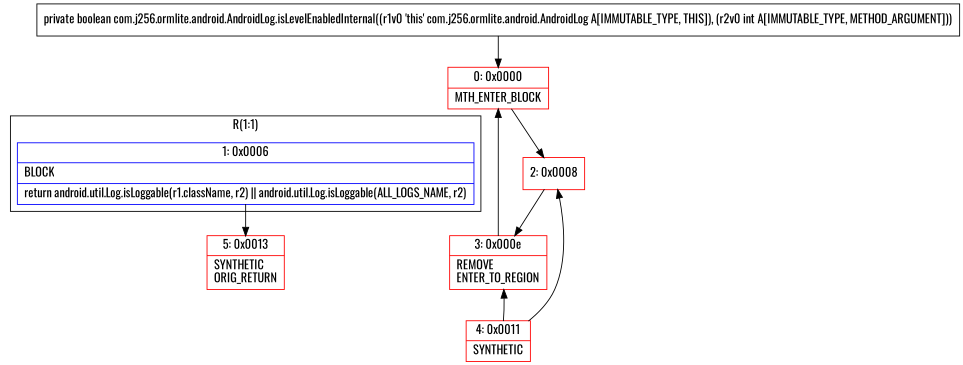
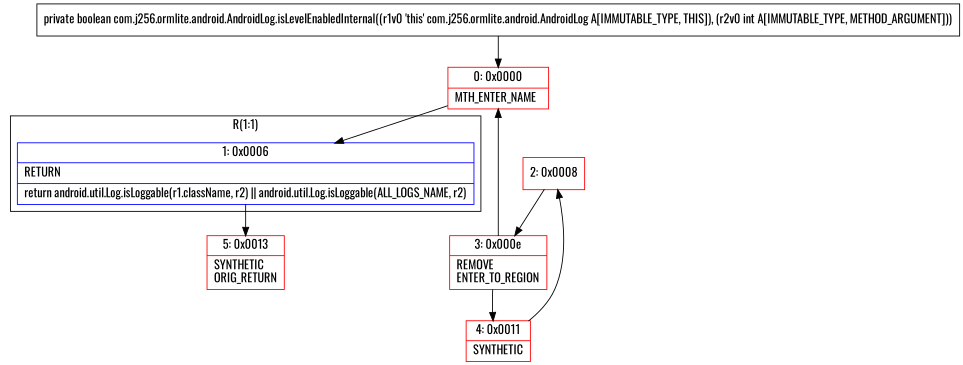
  digraph {
    fontname=Oswald
    node [color=red fontname=Oswald shape=record]
    edge [fontname=Oswald]
-   n1 [color=blue label="{1\:\ 0x0006|BLOCK\l|return android.util.Log.isLoggable(r1.className, r2) \|\| android.util.Log.isLoggable(ALL_LOGS_NAME, r2)\l}"]
+   n1 [color=blue label="{1\:\ 0x0006|RETURN\l|return android.util.Log.isLoggable(r1.className, r2) \|\| android.util.Log.isLoggable(ALL_LOGS_NAME, r2)\l}"]
    n2 [label="{5\:\ 0x0013|SYNTHETIC\lORIG_RETURN\l}"]
    n3 [label="{2\:\ 0x0008}"]
    n4 [label="{3\:\ 0x000e|REMOVE\lENTER_TO_REGION\l}"]
-   n5 [label="{0\:\ 0x0000|MTH_ENTER_BLOCK\l}"]
+   n5 [label="{0\:\ 0x0000|MTH_ENTER_NAME\l}"]
    n6 [label="{4\:\ 0x0011|SYNTHETIC\l}"]
    n7 [label="{private boolean com.j256.ormlite.android.AndroidLog.isLevelEnabledInternal((r1v0 'this' com.j256.ormlite.android.AndroidLog A[IMMUTABLE_TYPE, THIS]), (r2v0 int A[IMMUTABLE_TYPE, METHOD_ARGUMENT])) }" color=""]
    subgraph cluster_1 {
      label="R(1:1)"
      n1
    }
    n1 -> n2
    n3 -> n4
    n4 -> n5
-   n6 -> n4
-   n5 -> n3
+   n4 -> n6
+   n5 -> n1
    n6 -> n3
    n7 -> n5
  }
